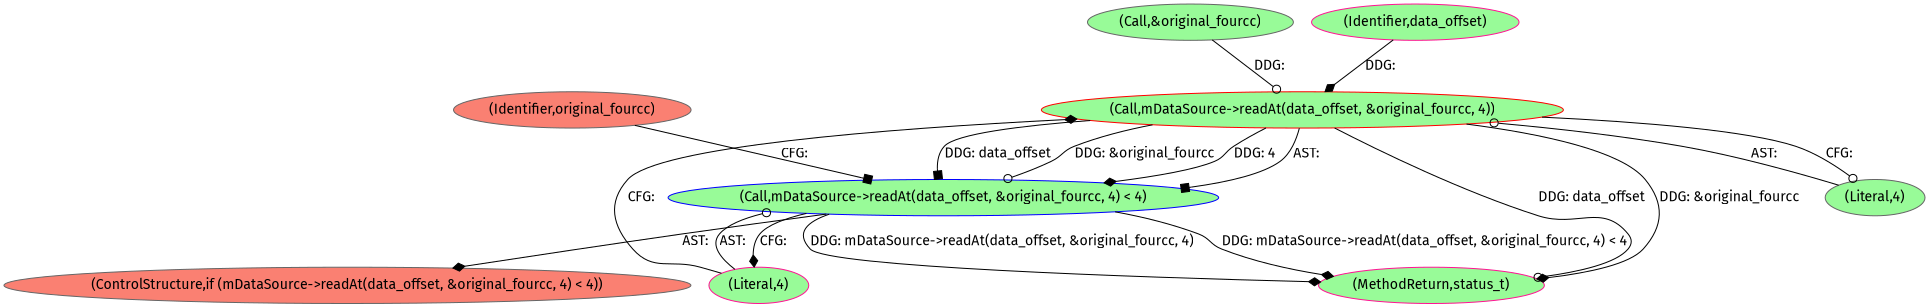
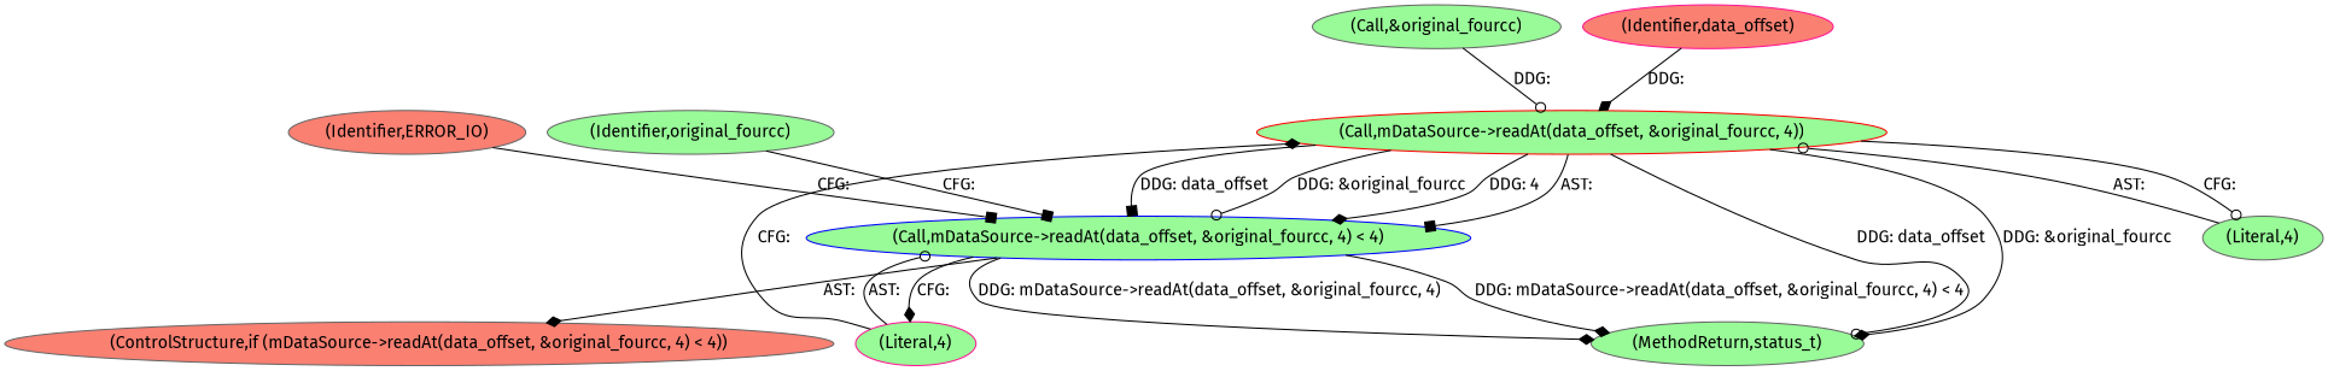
  digraph {
    fontname="Fira Sans"
    node [color=gray40 fillcolor=palegreen fontname="Fira Sans" style=filled]
    edge [arrowhead=diamond fontname="Fira Sans"]
    n1 [color=red label="(Call,mDataSource->readAt(data_offset, &original_fourcc, 4))"]
    n2 [color=blue label="(Call,mDataSource->readAt(data_offset, &original_fourcc, 4) < 4)"]
    n3 [label="(Literal,4)"]
-   n4 [color=deeppink label="(MethodReturn,status_t)"]
+   n4 [label="(MethodReturn,status_t)"]
    n5 [fillcolor=salmon label="(ControlStructure,if (mDataSource->readAt(data_offset, &original_fourcc, 4) < 4))"]
    n6 [color=deeppink label="(Literal,4)"]
+   n7 [fillcolor=salmon label="(Identifier,ERROR_IO)"]
    n8 [label="(Call,&original_fourcc)"]
-   n9 [color=deeppink label="(Identifier,data_offset)"]
-   n10 [fillcolor=salmon label="(Identifier,original_fourcc)"]
+   n9 [color=deeppink fillcolor=salmon label="(Identifier,data_offset)"]
+   n10 [label="(Identifier,original_fourcc)"]
    n1 -> n2 [arrowhead=box label="AST: "]
    n1 -> n2 [arrowhead=box label="DDG: data_offset"]
    n1 -> n2 [arrowhead=odot label="DDG: &original_fourcc"]
    n1 -> n2 [label="DDG: 4"]
    n1 -> n3 [arrowhead=odot label="CFG: "]
    n1 -> n4 [arrowhead=odot label="DDG: data_offset"]
    n1 -> n4 [label="DDG: &original_fourcc"]
    n2 -> n4 [label="DDG: mDataSource->readAt(data_offset, &original_fourcc, 4) < 4"]
    n2 -> n4 [label="DDG: mDataSource->readAt(data_offset, &original_fourcc, 4)"]
    n2 -> n5 [label="AST: "]
    n2 -> n6 [label="CFG: "]
    n3 -> n1 [arrowhead=odot label="AST: "]
    n6 -> n1 [label="CFG: "]
    n6 -> n2 [arrowhead=odot label="AST: "]
+   n7 -> n2 [arrowhead=box label="CFG: "]
    n8 -> n1 [arrowhead=odot label="DDG: "]
    n9 -> n1 [label="DDG: "]
    n10 -> n2 [arrowhead=box label="CFG: "]
  }
